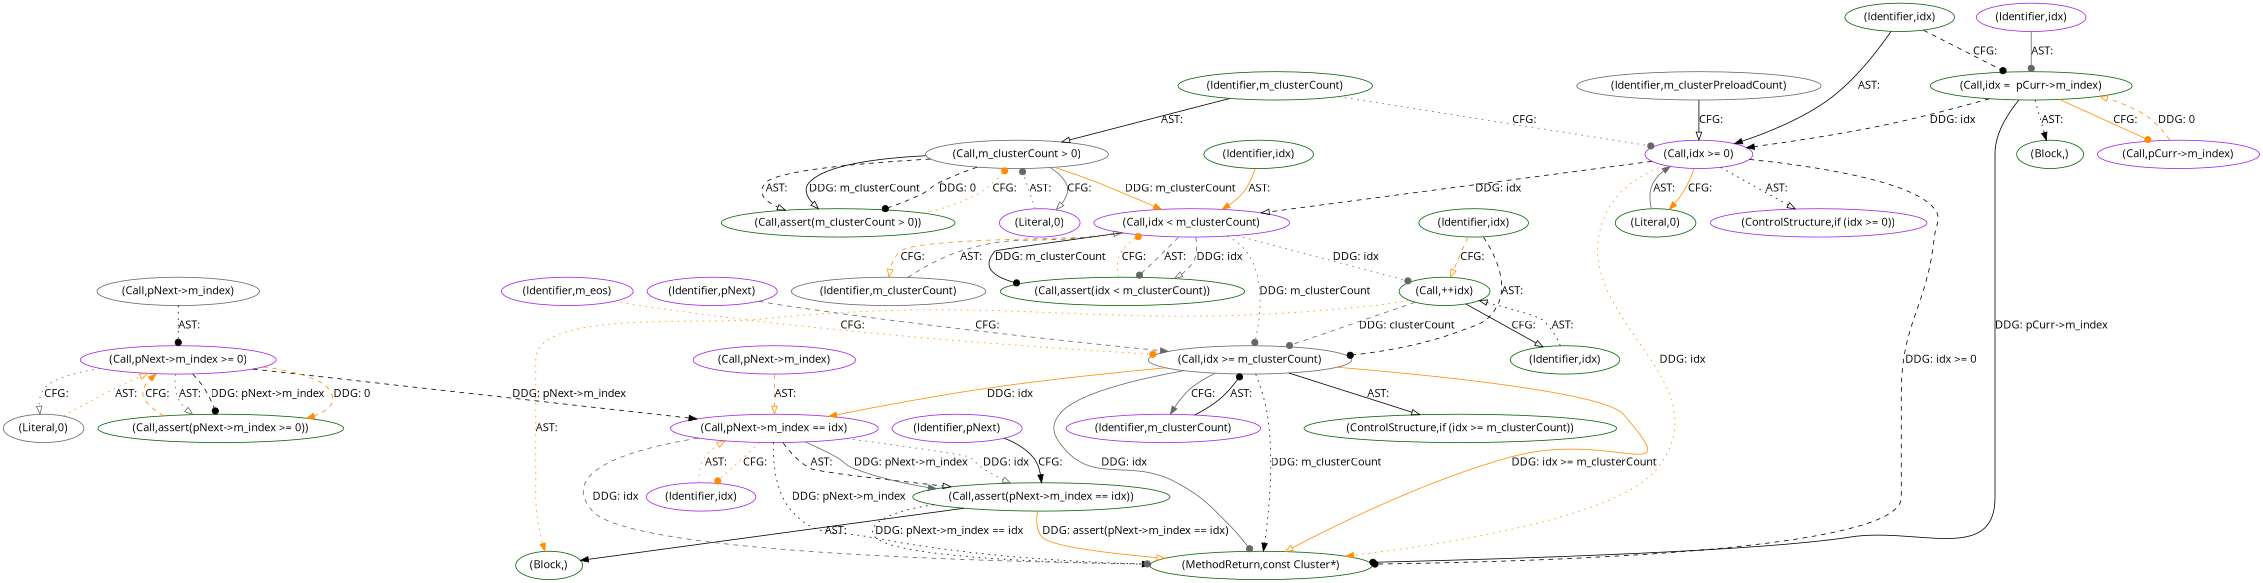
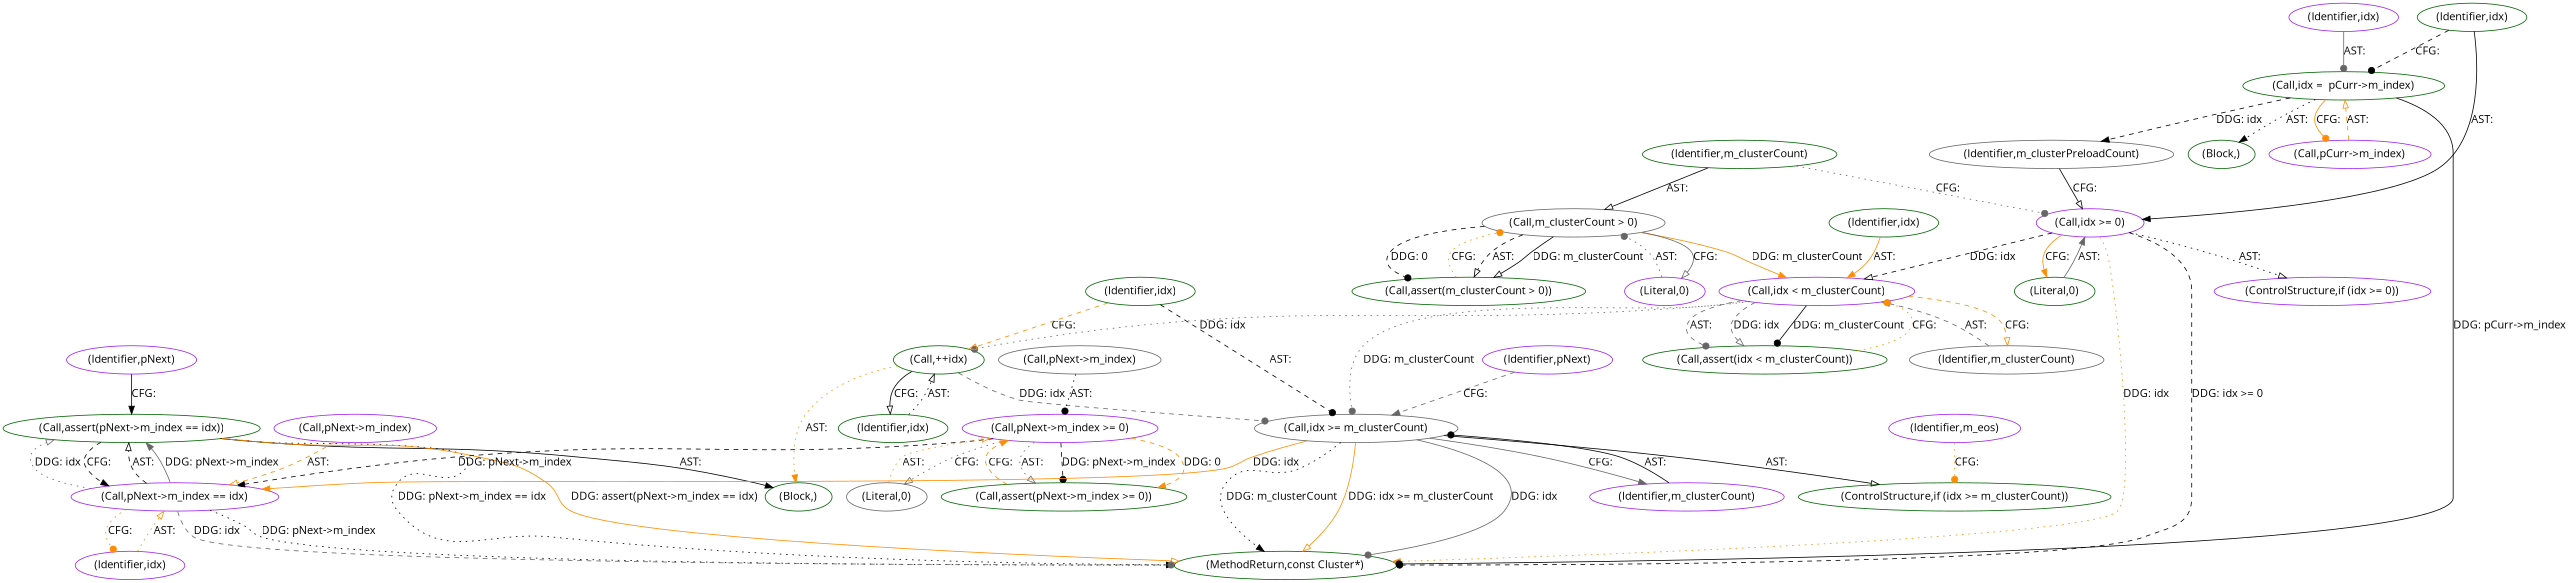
  digraph {
    fontname="Open Sans"
    node [color=darkgreen fontname="Open Sans"]
    edge [arrowhead=onormal color=black fontname="Open Sans" style=solid]
    n1 [label="(Call,assert(pNext->m_index == idx))"]
    n2 [color=purple label="(Call,pNext->m_index == idx)"]
    n3 [label="(Block,)"]
    n4 [label="(MethodReturn,const Cluster*)"]
    n5 [color=purple label="(Identifier,idx)"]
    n6 [color=purple label="(Call,pNext->m_index >= 0)"]
    n7 [label="(Call,assert(pNext->m_index >= 0))"]
    n8 [color=gray40 label="(Literal,0)"]
    n9 [color=gray40 label="(Call,idx >= m_clusterCount)"]
    n10 [color=purple label="(Identifier,m_clusterCount)"]
    n11 [label="(ControlStructure,if (idx >= m_clusterCount))"]
    n12 [label="(Call,++idx)"]
    n13 [label="(Identifier,idx)"]
    n14 [color=purple label="(Call,idx < m_clusterCount)"]
    n15 [color=gray40 label="(Identifier,m_clusterCount)"]
    n16 [label="(Call,assert(idx < m_clusterCount))"]
    n17 [color=purple label="(Call,idx >= 0)"]
    n18 [color=purple label="(ControlStructure,if (idx >= 0))"]
    n19 [label="(Literal,0)"]
    n20 [label="(Call,idx =  pCurr->m_index)"]
    n21 [label="(Block,)"]
    n22 [color=purple label="(Call,pCurr->m_index)"]
    n23 [color=gray40 label="(Call,m_clusterCount > 0)"]
    n24 [label="(Call,assert(m_clusterCount > 0))"]
    n25 [color=purple label="(Literal,0)"]
    n26 [label="(Identifier,m_clusterCount)"]
    n27 [color=gray40 label="(Call,pNext->m_index)"]
    n28 [color=gray40 label="(Identifier,m_clusterPreloadCount)"]
    n29 [label="(Identifier,idx)"]
    n30 [color=purple label="(Identifier,pNext)"]
    n31 [color=purple label="(Identifier,m_eos)"]
    n32 [label="(Identifier,idx)"]
    n33 [label="(Identifier,idx)"]
    n34 [color=purple label="(Call,pNext->m_index)"]
    n35 [color=purple label="(Identifier,idx)"]
    n36 [color=purple label="(Identifier,pNext)"]
+   n1 -> n2 [arrowhead=normal label="CFG: " style=dashed]
    n1 -> n3 [arrowhead=normal label="AST: "]
    n1 -> n4 [arrowhead=normal label="DDG: pNext->m_index == idx" style=dotted]
    n1 -> n4 [color=darkorange label="DDG: assert(pNext->m_index == idx)"]
    n2 -> n1 [label="AST: " style=dashed]
    n2 -> n1 [arrowhead=normal color=gray40 label="DDG: pNext->m_index"]
    n2 -> n1 [color=gray40 label="DDG: idx" style=dotted]
    n2 -> n4 [label="DDG: pNext->m_index" style=dotted]
    n2 -> n4 [arrowhead=dot color=gray40 label="DDG: idx" style=dashed]
    n2 -> n5 [arrowhead=dot color=darkorange label="CFG: " style=dotted]
    n5 -> n2 [color=darkorange label="AST: " style=dotted]
    n6 -> n2 [arrowhead=normal label="DDG: pNext->m_index" style=dashed]
    n6 -> n7 [color=gray40 label="AST: " style=dotted]
    n6 -> n7 [arrowhead=dot label="DDG: pNext->m_index" style=dashed]
    n6 -> n7 [arrowhead=normal color=darkorange label="DDG: 0" style=dashed]
    n6 -> n8 [color=gray40 label="CFG: " style=dotted]
    n7 -> n6 [arrowhead=normal color=darkorange label="CFG: " style=dashed]
    n8 -> n6 [color=darkorange label="AST: " style=dotted]
    n9 -> n2 [arrowhead=normal color=darkorange label="DDG: idx"]
    n9 -> n4 [arrowhead=dot color=gray40 label="DDG: idx"]
    n9 -> n4 [arrowhead=normal label="DDG: m_clusterCount" style=dotted]
    n9 -> n4 [color=darkorange label="DDG: idx >= m_clusterCount"]
    n9 -> n10 [arrowhead=normal color=gray40 label="CFG: "]
    n9 -> n11 [label="AST: "]
    n10 -> n9 [arrowhead=dot label="AST: "]
    n12 -> n3 [arrowhead=normal color=darkorange label="AST: " style=dotted]
-   n12 -> n9 [arrowhead=dot color=gray40 label="DDG: clusterCount" style=dashed]
+   n12 -> n9 [arrowhead=dot color=gray40 label="DDG: idx" style=dashed]
    n12 -> n13 [label="CFG: "]
    n13 -> n12 [label="AST: " style=dotted]
    n14 -> n9 [arrowhead=dot color=gray40 label="DDG: m_clusterCount" style=dotted]
    n14 -> n12 [arrowhead=dot color=gray40 label="DDG: idx" style=dotted]
    n14 -> n15 [color=darkorange label="CFG: " style=dashed]
    n14 -> n16 [arrowhead=dot color=gray40 label="AST: " style=dashed]
    n14 -> n16 [color=gray40 label="DDG: idx" style=dashed]
    n14 -> n16 [arrowhead=dot label="DDG: m_clusterCount"]
    n15 -> n14 [color=gray40 label="AST: " style=dashed]
    n16 -> n14 [arrowhead=dot color=darkorange label="CFG: " style=dotted]
    n17 -> n4 [arrowhead=dot label="DDG: idx >= 0" style=dashed]
    n17 -> n4 [arrowhead=normal color=darkorange label="DDG: idx" style=dotted]
    n17 -> n14 [label="DDG: idx" style=dashed]
    n17 -> n18 [label="AST: " style=dotted]
    n17 -> n19 [arrowhead=normal color=darkorange label="CFG: "]
    n19 -> n17 [arrowhead=normal color=gray40 label="AST: "]
    n20 -> n4 [arrowhead=dot label="DDG: pCurr->m_index"]
-   n20 -> n17 [arrowhead=normal label="DDG: idx" style=dashed]
+   n20 -> n28 [arrowhead=normal label="DDG: idx" style=dashed]
    n20 -> n21 [arrowhead=normal label="AST: " style=dotted]
    n20 -> n22 [arrowhead=dot color=darkorange label="CFG: "]
-   n22 -> n20 [color=darkorange label="DDG: 0" style=dashed]
+   n22 -> n20 [color=darkorange label="AST: " style=dashed]
    n23 -> n14 [arrowhead=normal color=darkorange label="DDG: m_clusterCount"]
    n23 -> n24 [label="AST: " style=dashed]
    n23 -> n24 [label="DDG: m_clusterCount"]
    n23 -> n24 [arrowhead=dot label="DDG: 0" style=dashed]
    n23 -> n25 [color=gray40 label="CFG: "]
    n24 -> n23 [arrowhead=dot color=darkorange label="CFG: " style=dotted]
    n25 -> n23 [arrowhead=dot color=gray40 label="AST: " style=dotted]
    n26 -> n17 [arrowhead=dot color=gray40 label="CFG: " style=dotted]
    n26 -> n23 [label="AST: "]
    n27 -> n6 [arrowhead=dot label="AST: " style=dotted]
    n28 -> n17 [label="CFG: "]
    n29 -> n17 [arrowhead=normal label="AST: "]
    n29 -> n20 [arrowhead=dot label="CFG: " style=dashed]
    n30 -> n1 [arrowhead=normal label="CFG: "]
-   n31 -> n9 [arrowhead=dot color=darkorange label="CFG: " style=dotted]
+   n31 -> n11 [arrowhead=dot color=darkorange label="CFG: " style=dotted]
    n32 -> n14 [arrowhead=normal color=darkorange label="AST: "]
    n33 -> n9 [arrowhead=dot label="AST: " style=dashed]
    n33 -> n12 [color=darkorange label="CFG: " style=dashed]
    n34 -> n2 [color=darkorange label="AST: " style=dashed]
    n35 -> n20 [arrowhead=dot color=gray40 label="AST: "]
    n36 -> n9 [arrowhead=normal color=gray40 label="CFG: " style=dashed]
  }
